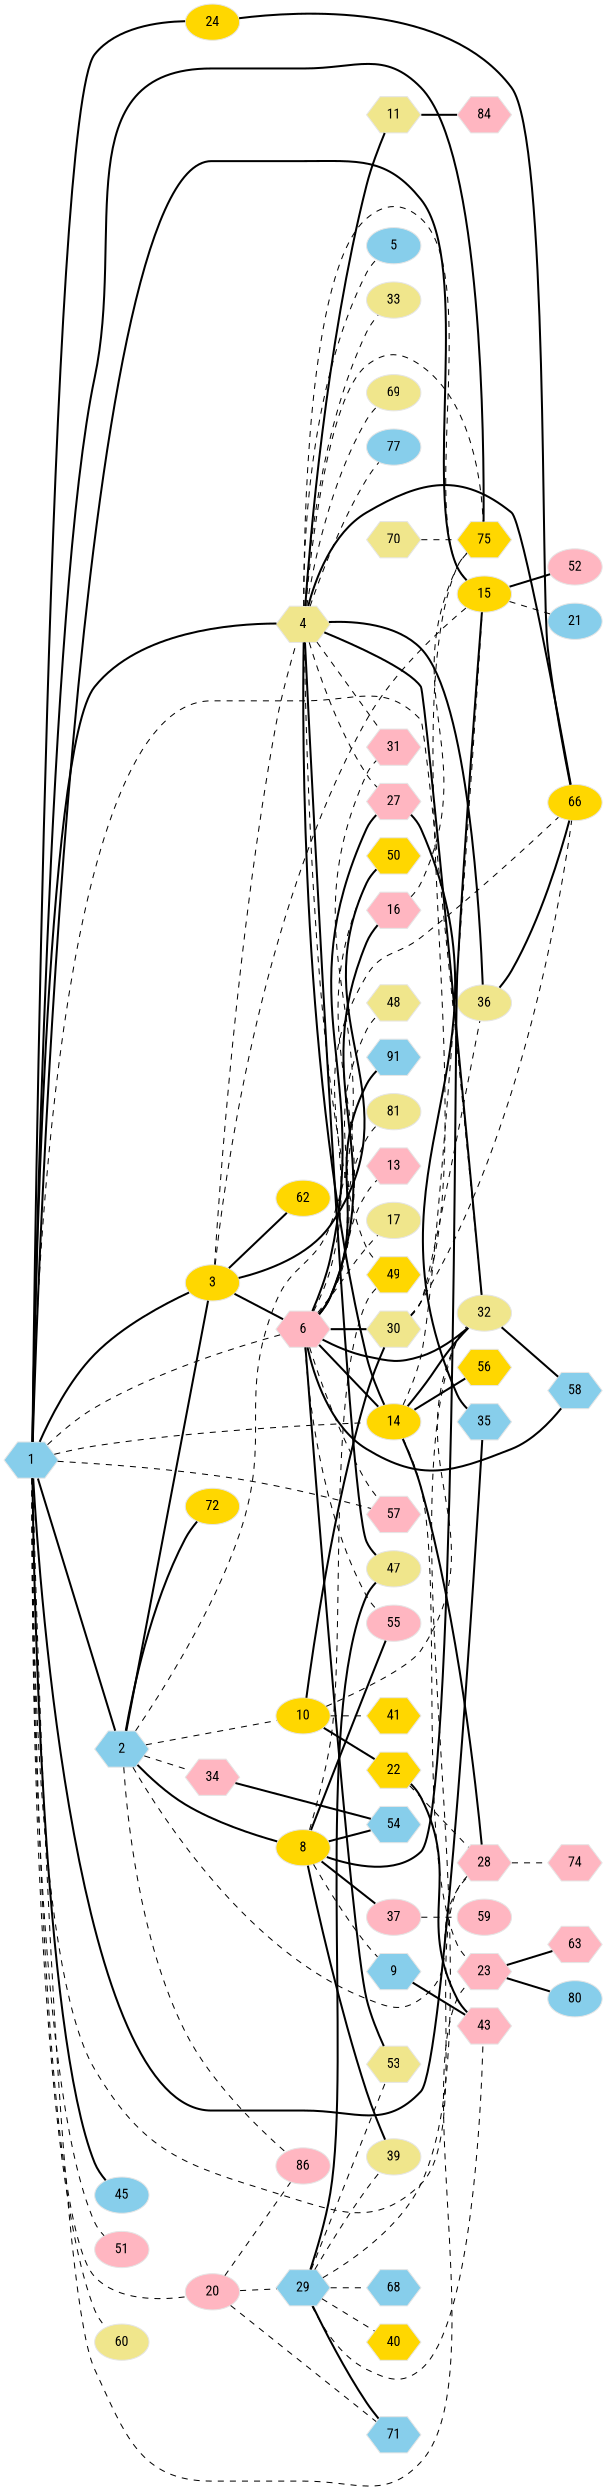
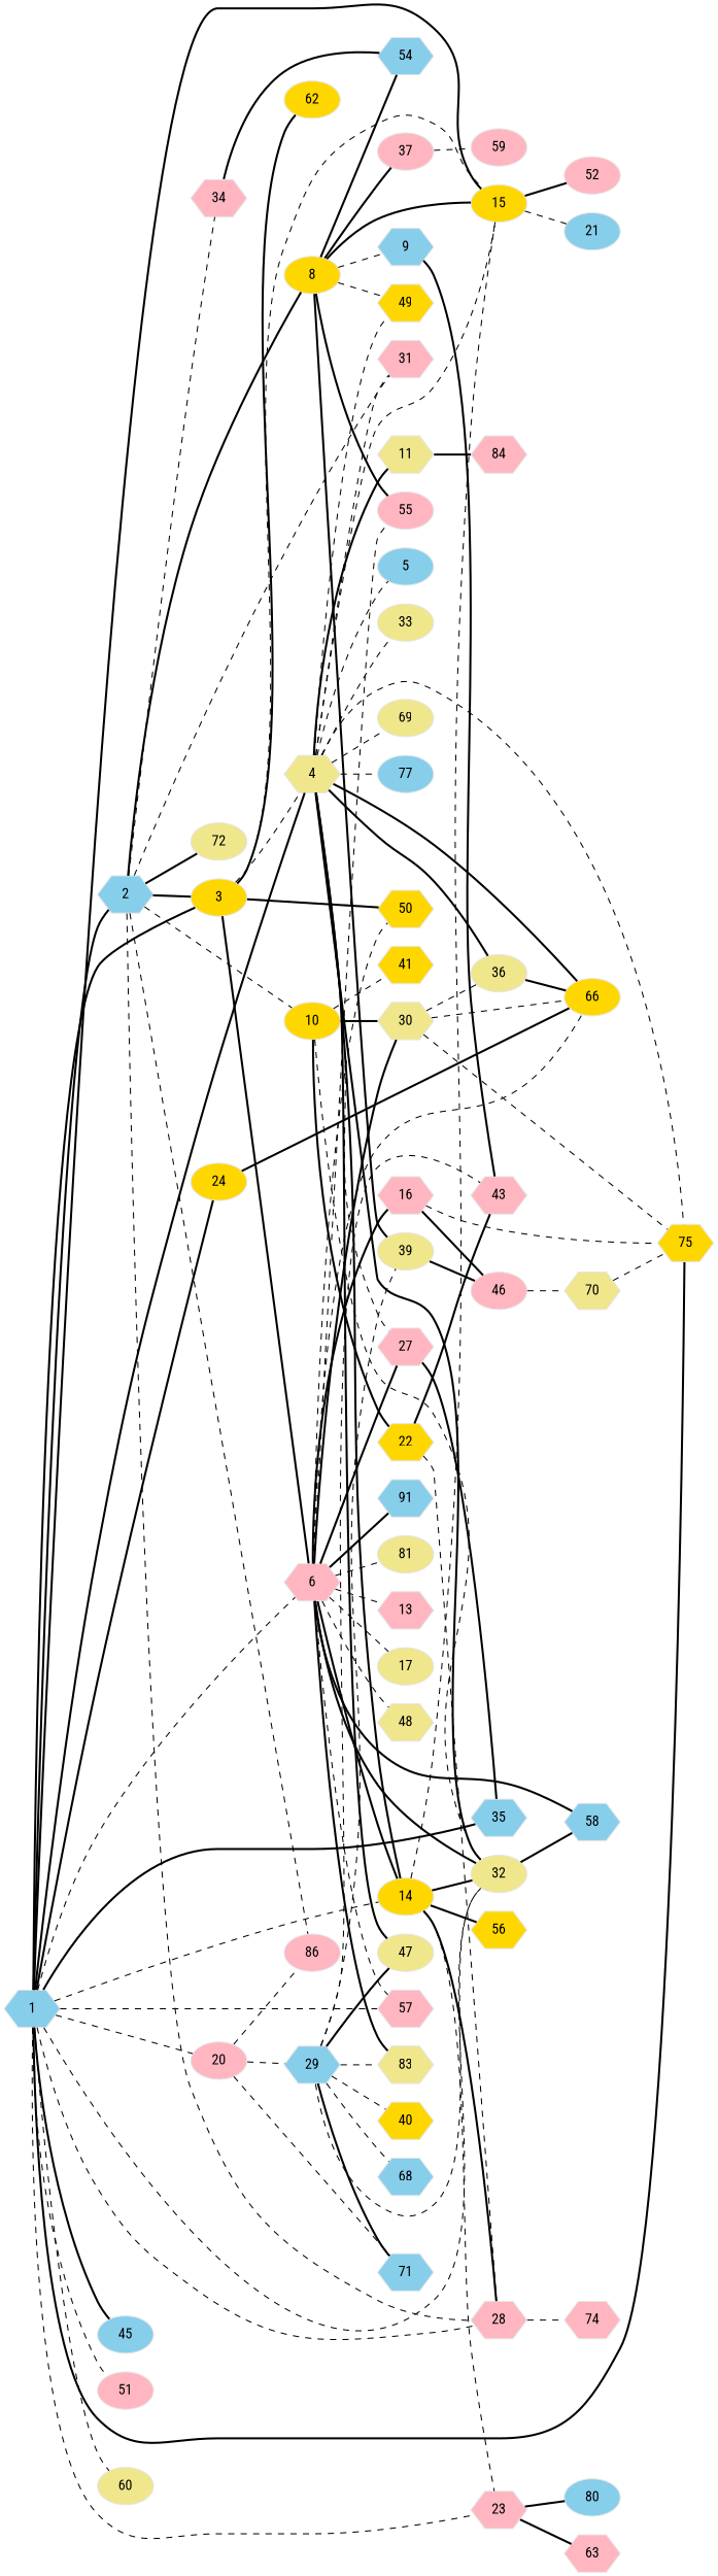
  graph {
    fontname="Roboto Condensed"
    rankdir=LR
    node [color=gray90 fillcolor=lightpink fontname="Roboto Condensed" shape=hexagon style=filled]
    edge [fontname="Roboto Condensed" style=dashed]
    1 [fillcolor=skyblue super="+38"]
    2 [fillcolor=skyblue super="+76"]
    3 [fillcolor=gold shape=ellipse super="+44"]
    4 [fillcolor=khaki super="+11"]
    6 [super="+7"]
    14 [fillcolor=gold shape=ellipse super="+85"]
    15 [fillcolor=gold shape=ellipse super="+19"]
    20 [shape=ellipse super="+25"]
    23 [super="+93"]
    24 [fillcolor=gold shape=ellipse]
    28 [super="+78"]
    32 [fillcolor=khaki shape=ellipse super="+83"]
    35 [fillcolor=skyblue super="+73"]
    45 [fillcolor=skyblue shape=ellipse]
    51 [shape=ellipse]
    57
    60 [fillcolor=khaki shape=ellipse]
    75 [fillcolor=gold super="+90"]
    8 [fillcolor=gold shape=ellipse super="+18"]
    10 [fillcolor=gold shape=ellipse super="+61"]
    31
    34 [super="+87"]
-   72 [fillcolor=gold shape=ellipse]
+   72 [fillcolor=khaki shape=ellipse]
    86 [shape=ellipse]
    50 [fillcolor=gold]
    62 [fillcolor=gold shape=ellipse]
    5 [fillcolor=skyblue shape=ellipse]
    n28 [fillcolor=khaki label=11]
    27
    33 [fillcolor=khaki shape=ellipse]
    36 [fillcolor=khaki shape=ellipse]
    47 [fillcolor=khaki shape=ellipse]
    49 [fillcolor=gold super="+65"]
    66 [fillcolor=gold shape=ellipse super="+82"]
    69 [fillcolor=khaki shape=ellipse]
    77 [fillcolor=skyblue shape=ellipse]
    13
    16 [super="+89"]
    17 [fillcolor=khaki shape=ellipse]
    30 [fillcolor=khaki super="+92"]
    48 [fillcolor=khaki]
-   53 [fillcolor=khaki]
+   53 [fillcolor=khaki label=83]
    55 [shape=ellipse]
    58 [fillcolor=skyblue]
    81 [fillcolor=khaki shape=ellipse]
    91 [fillcolor=skyblue]
    56 [fillcolor=gold]
    21 [fillcolor=skyblue shape=ellipse]
    52 [shape=ellipse]
    29 [fillcolor=skyblue super="+64"]
    71 [fillcolor=skyblue]
    63
    80 [fillcolor=skyblue shape=ellipse]
    74
    9 [fillcolor=skyblue]
    37 [shape=ellipse]
    39 [fillcolor=khaki shape=ellipse super="+42"]
    54 [fillcolor=skyblue super="+88"]
    22 [fillcolor=gold super="+26"]
    41 [fillcolor=gold]
    84
+   46 [shape=ellipse super="+67"]
    43 [super="+79"]
    59 [shape=ellipse]
    70 [fillcolor=khaki]
    40 [fillcolor=gold]
    68 [fillcolor=skyblue]
    1 -- 2 [style=bold]
    1 -- 3 [style=bold]
    1 -- 4 [style=bold]
    1 -- 6
    1 -- 14
    1 -- 15 [style=bold]
    1 -- 20
    1 -- 23
    1 -- 24 [style=bold]
    1 -- 28
    1 -- 32
    1 -- 35 [style=bold]
    1 -- 45 [style=bold]
    1 -- 51
    1 -- 57
    1 -- 60
    1 -- 75 [style=bold]
    2 -- 3 [style=bold]
    2 -- 28 [weight=2]
    2 -- 8 [style=bold]
    2 -- 10
    2 -- 31
    2 -- 34
    2 -- 72 [style=bold]
    2 -- 86
    3 -- 4
    3 -- 6 [style=bold]
    3 -- 15
    3 -- 50 [style=bold]
    3 -- 62 [style=bold]
    4 -- 14 [style=bold]
    4 -- 15
    4 -- 32 [style=bold]
    4 -- 75
    4 -- 31
    4 -- 5
    4 -- n28 [style=bold]
    4 -- 27
    4 -- 33
    4 -- 36 [style=bold]
    4 -- 47 [style=bold]
    4 -- 49 [weight=2]
    4 -- 66 [style=bold weight=2]
    4 -- 69
    4 -- 77
    6 -- 14 [style=bold]
    6 -- 32 [style=bold]
    6 -- 57
    6 -- 50
    6 -- 27 [style=bold]
    6 -- 66
    6 -- 13
    6 -- 16 [style=bold]
    6 -- 17
    6 -- 30 [style=bold]
    6 -- 48
    6 -- 53 [style=bold]
    6 -- 55
    6 -- 58 [style=bold]
    6 -- 81
    6 -- 91 [style=bold]
    14 -- 15
    14 -- 23
    14 -- 28 [style=bold]
    14 -- 32 [style=bold]
    14 -- 56 [style=bold]
    15 -- 21
    15 -- 52 [style=bold]
    20 -- 86
    20 -- 29
    20 -- 71
    23 -- 63 [style=bold]
    23 -- 80 [style=bold]
    24 -- 66 [style=bold]
    28 -- 74
    32 -- 58 [style=bold]
    8 -- 15 [style=bold]
    8 -- 49
    8 -- 55 [style=bold]
    8 -- 9
    8 -- 37 [style=bold]
    8 -- 39 [style=bold]
    8 -- 54 [style=bold]
    10 -- 32
    10 -- 30 [style=bold]
    10 -- 22 [style=bold]
    10 -- 41
    34 -- 54 [style=bold]
    n28 -- 84 [style=bold]
    27 -- 35 [style=bold]
    36 -- 66 [style=bold]
    16 -- 75
+   16 -- 46 [style=bold]
    30 -- 75
    30 -- 36
    30 -- 66
    29 -- 32
    29 -- 47 [style=bold]
    29 -- 53
    29 -- 71 [style=bold]
    29 -- 39
    29 -- 43
    29 -- 40
    29 -- 68
    9 -- 43 [style=bold]
    37 -- 59
+   39 -- 46 [style=bold]
    22 -- 28
    22 -- 43 [style=bold]
+   46 -- 70
    70 -- 75
  }
